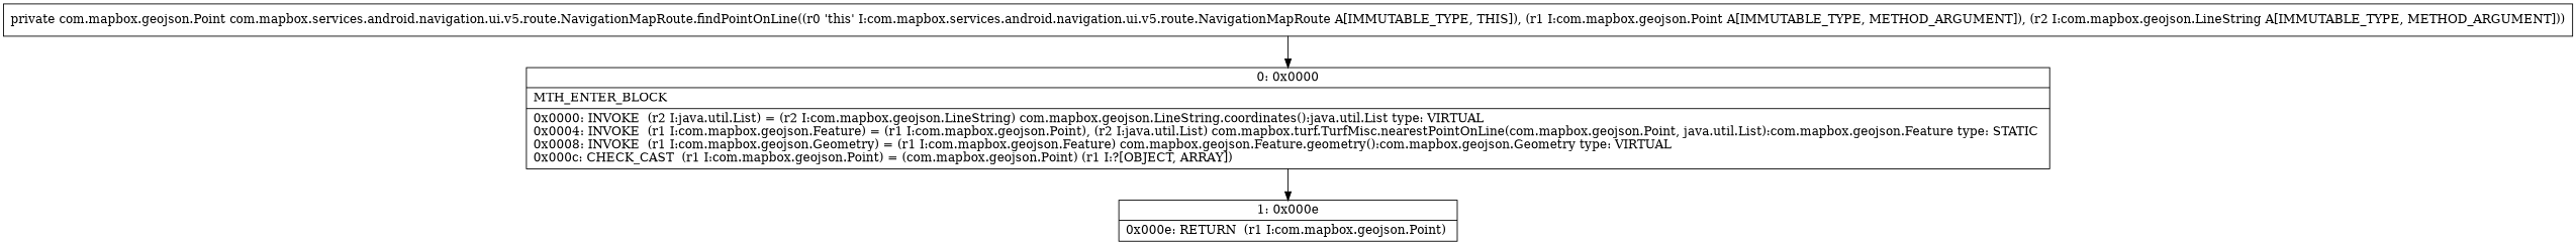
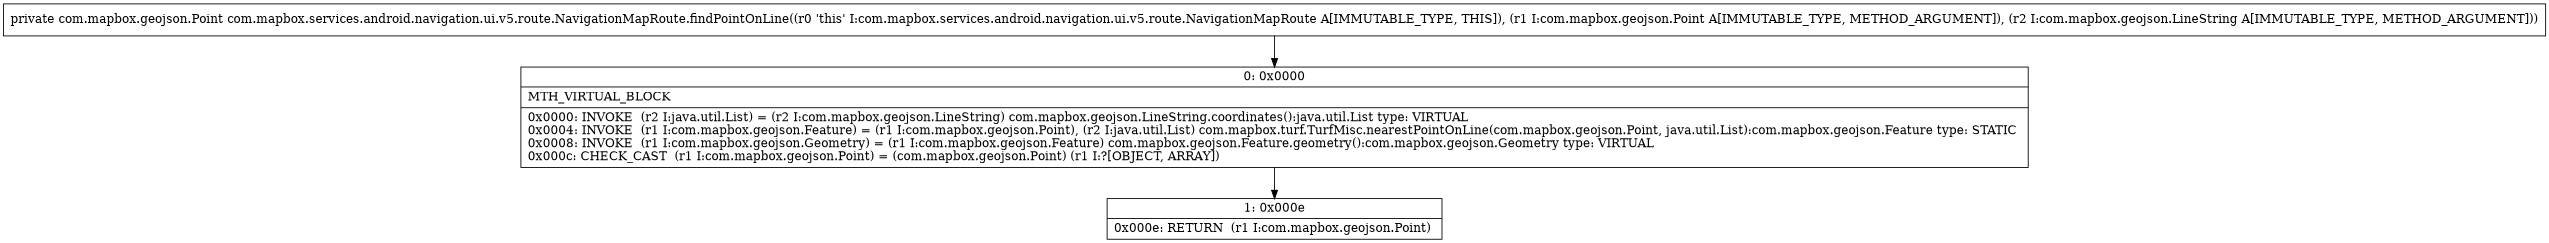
  digraph {
    node [shape=record]
-   n1 [label="{0\:\ 0x0000|MTH_ENTER_BLOCK\l|0x0000: INVOKE  (r2 I:java.util.List) = (r2 I:com.mapbox.geojson.LineString) com.mapbox.geojson.LineString.coordinates():java.util.List type: VIRTUAL \l0x0004: INVOKE  (r1 I:com.mapbox.geojson.Feature) = (r1 I:com.mapbox.geojson.Point), (r2 I:java.util.List) com.mapbox.turf.TurfMisc.nearestPointOnLine(com.mapbox.geojson.Point, java.util.List):com.mapbox.geojson.Feature type: STATIC \l0x0008: INVOKE  (r1 I:com.mapbox.geojson.Geometry) = (r1 I:com.mapbox.geojson.Feature) com.mapbox.geojson.Feature.geometry():com.mapbox.geojson.Geometry type: VIRTUAL \l0x000c: CHECK_CAST  (r1 I:com.mapbox.geojson.Point) = (com.mapbox.geojson.Point) (r1 I:?[OBJECT, ARRAY]) \l}"]
+   n1 [label="{0\:\ 0x0000|MTH_VIRTUAL_BLOCK\l|0x0000: INVOKE  (r2 I:java.util.List) = (r2 I:com.mapbox.geojson.LineString) com.mapbox.geojson.LineString.coordinates():java.util.List type: VIRTUAL \l0x0004: INVOKE  (r1 I:com.mapbox.geojson.Feature) = (r1 I:com.mapbox.geojson.Point), (r2 I:java.util.List) com.mapbox.turf.TurfMisc.nearestPointOnLine(com.mapbox.geojson.Point, java.util.List):com.mapbox.geojson.Feature type: STATIC \l0x0008: INVOKE  (r1 I:com.mapbox.geojson.Geometry) = (r1 I:com.mapbox.geojson.Feature) com.mapbox.geojson.Feature.geometry():com.mapbox.geojson.Geometry type: VIRTUAL \l0x000c: CHECK_CAST  (r1 I:com.mapbox.geojson.Point) = (com.mapbox.geojson.Point) (r1 I:?[OBJECT, ARRAY]) \l}"]
    n2 [label="{1\:\ 0x000e|0x000e: RETURN  (r1 I:com.mapbox.geojson.Point) \l}"]
    n3 [label="{private com.mapbox.geojson.Point com.mapbox.services.android.navigation.ui.v5.route.NavigationMapRoute.findPointOnLine((r0 'this' I:com.mapbox.services.android.navigation.ui.v5.route.NavigationMapRoute A[IMMUTABLE_TYPE, THIS]), (r1 I:com.mapbox.geojson.Point A[IMMUTABLE_TYPE, METHOD_ARGUMENT]), (r2 I:com.mapbox.geojson.LineString A[IMMUTABLE_TYPE, METHOD_ARGUMENT])) }"]
    n1 -> n2
    n3 -> n1
  }
